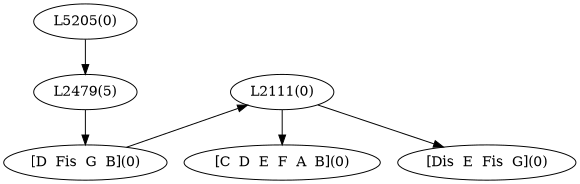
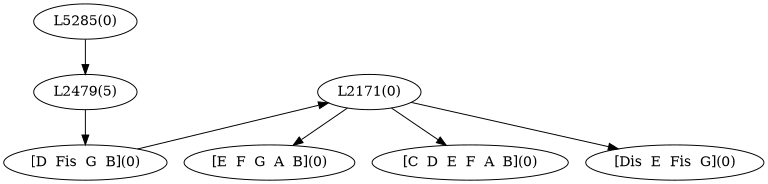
  digraph {
-   "L5285(0)" [label="L5205(0)"]
+   "L5285(0)"
    n2 [label="L2479(5)"]
-   "L2111(0)"
+   "L2111(0)" [label="L2171(0)"]
    "[D  Fis  G  B](0)"
+   "[E  F  G  A  B](0)"
    "[C  D  E  F  A  B](0)"
    "[Dis  E  Fis  G](0)"
    subgraph sub_1 {
      rank=min
      "L5285(0)"
    }
    subgraph sub_2 {
      rank=same
      n2
      "L2111(0)"
    }
    subgraph sub_3 {
      rank=max
      "[D  Fis  G  B](0)"
+     "[E  F  G  A  B](0)"
      "[C  D  E  F  A  B](0)"
      "[Dis  E  Fis  G](0)"
    }
    "L5285(0)" -> n2
    n2 -> "[D  Fis  G  B](0)"
+   "L2111(0)" -> "[E  F  G  A  B](0)"
    "L2111(0)" -> "[C  D  E  F  A  B](0)"
    "L2111(0)" -> "[Dis  E  Fis  G](0)"
    "[D  Fis  G  B](0)" -> "L2111(0)"
  }
